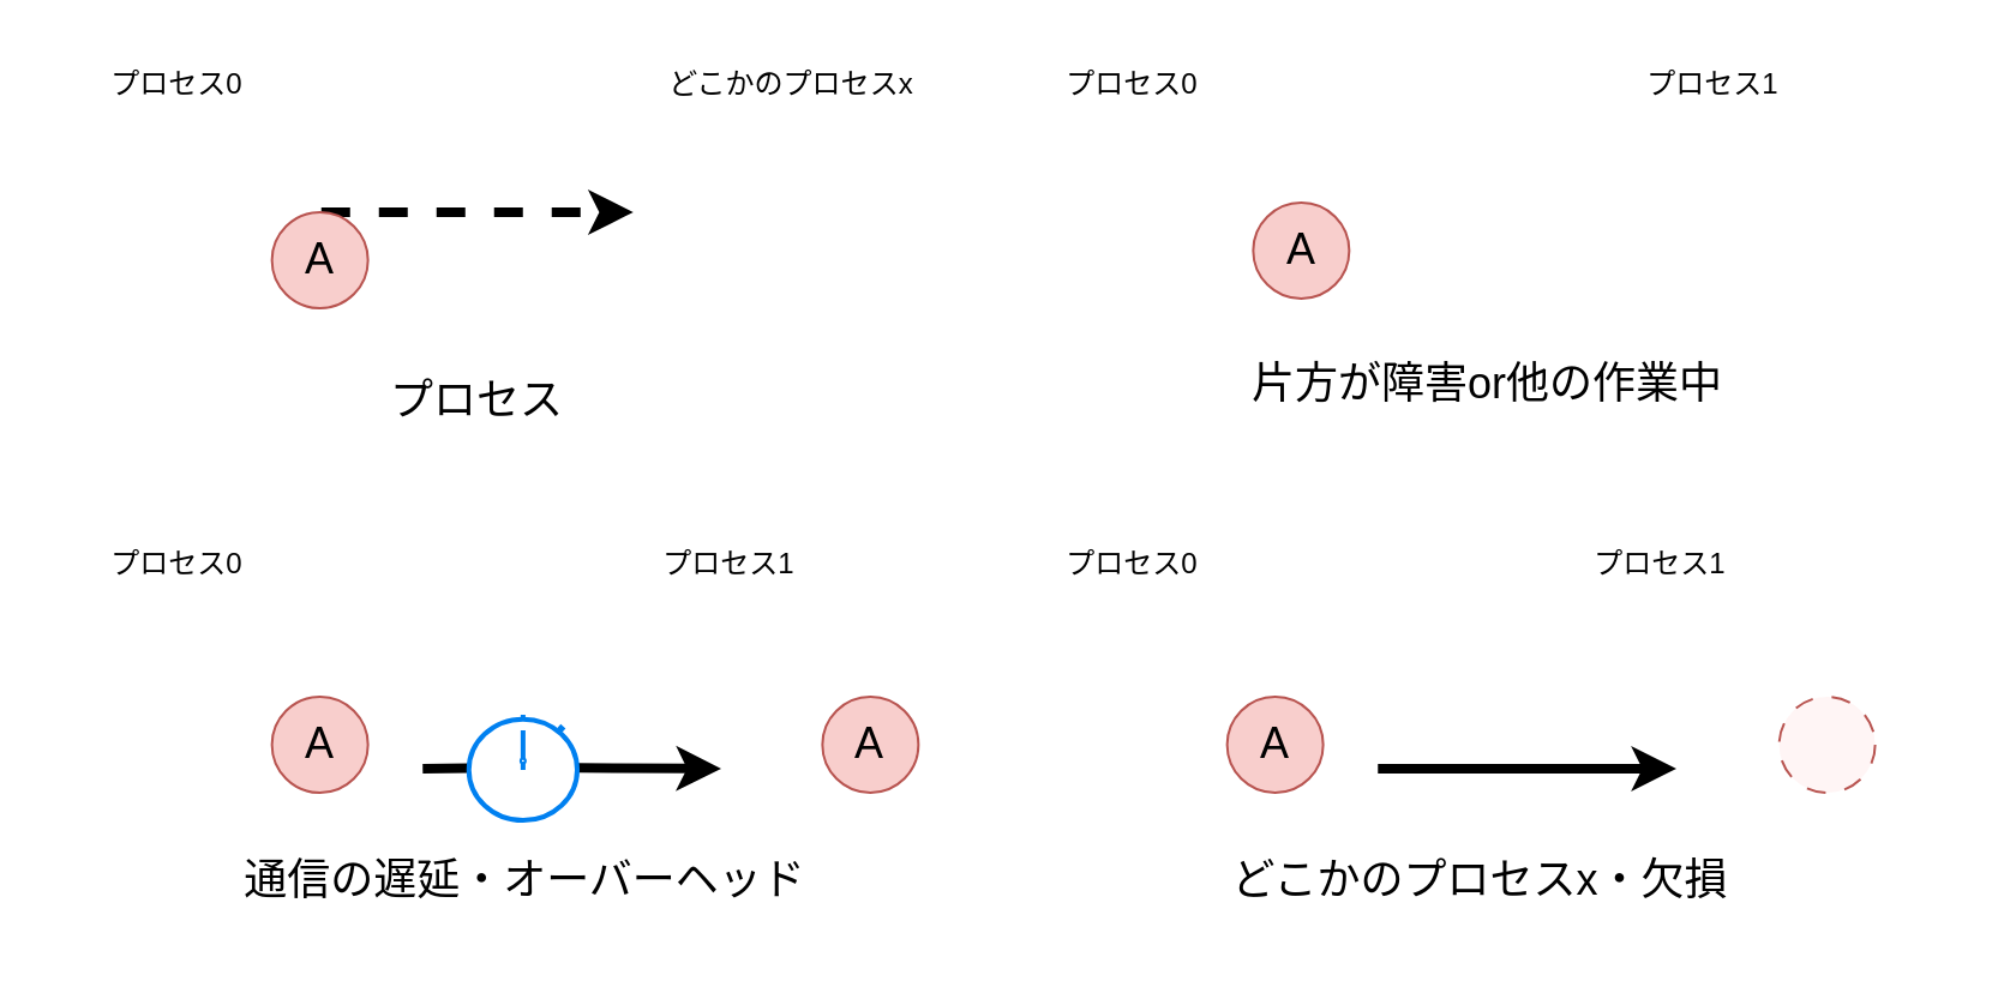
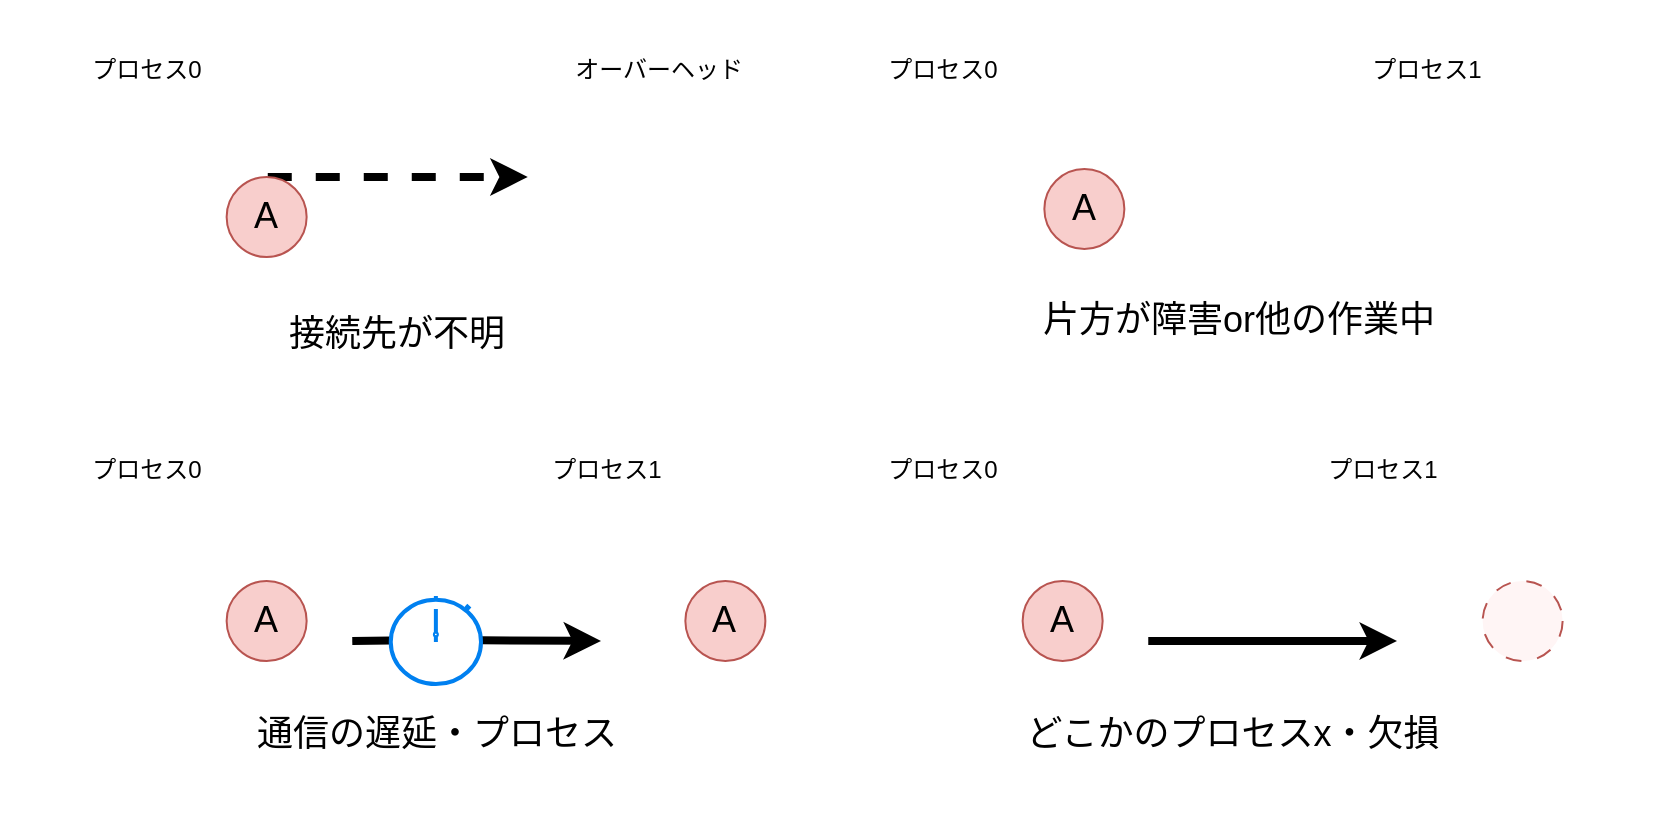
  <mxCell id="0" />
  <mxCell id="1" parent="0" />
  <mxCell id="2" value="" style="shape=image;verticalLabelPosition=bottom;labelBackgroundColor=default;verticalAlign=top;aspect=fixed;imageAspect=0;image=https://4.bp.blogspot.com/-fOz_SdxQkLU/V9vBS1YzKqI/AAAAAAAA93A/DM0P8RydbXcI0SguBMnyBGUZ6KZApWDWACLcB/s800/cooking_zaru_take.png;" parent="1" vertex="1"><mxGeometry x="717.36" y="285" width="85.63" height="69" as="geometry" /></mxCell>
  <mxCell id="3" value="" style="shape=image;verticalLabelPosition=bottom;labelBackgroundColor=default;verticalAlign=top;aspect=fixed;imageAspect=0;image=https://2.bp.blogspot.com/-fP-T5roXUCE/WLjrBVPmw1I/AAAAAAABCSQ/vTBkBsPyQQMOihY_8hOl183KozSaSshigCLcB/s300/character_shikaku3.png;" parent="1" vertex="1"><mxGeometry x="418.87" y="50" width="105" height="70" as="geometry" /></mxCell>
  <mxCell id="4" value="" style="shape=image;verticalLabelPosition=bottom;labelBackgroundColor=default;verticalAlign=top;aspect=fixed;imageAspect=0;image=https://1.bp.blogspot.com/-eJGNGE4u8LA/UsZuCAMuehI/AAAAAAAAc2c/QQ5eBSC2Ey0/s800/mark_batsu.png;" parent="1" vertex="1"><mxGeometry x="418.87" y="40" width="55" height="55" as="geometry" /></mxCell>
  <mxCell id="5" value="" style="shape=image;verticalLabelPosition=bottom;labelBackgroundColor=default;verticalAlign=top;aspect=fixed;imageAspect=0;image=https://4.bp.blogspot.com/-srD3nWRcOLA/WLjrBjNSBkI/AAAAAAABCSU/dWOeWkemO1Y5pgLo-w_pn7yMbahYwbPHgCLcB/s300/character_shikaku4.png;" parent="1" vertex="1"><mxGeometry x="660.49" y="50" width="105" height="70" as="geometry" /></mxCell>
  <mxCell id="6" value="" style="shape=image;verticalLabelPosition=bottom;labelBackgroundColor=default;verticalAlign=top;aspect=fixed;imageAspect=0;image=https://tsukatte.com/wp-content/uploads/2020/03/bikkuri-hatena.png;" parent="1" vertex="1"><mxGeometry x="652.25" y="30" width="43.24" height="40" as="geometry" /></mxCell>
  <mxCell id="7" value="片方が障害or他の作業中" style="text;html=1;align=center;verticalAlign=middle;resizable=0;points=[];autosize=1;strokeColor=none;fillColor=none;fontSize=18;" parent="1" vertex="1"><mxGeometry x="508.87" y="140" width="220" height="40" as="geometry" /></mxCell>
  <mxCell id="8" value="" style="shape=image;verticalLabelPosition=bottom;labelBackgroundColor=default;verticalAlign=top;aspect=fixed;imageAspect=0;image=https://4.bp.blogspot.com/-fOz_SdxQkLU/V9vBS1YzKqI/AAAAAAAA93A/DM0P8RydbXcI0SguBMnyBGUZ6KZApWDWACLcB/s800/cooking_zaru_take.png;fontStyle=1" parent="1" vertex="1"><mxGeometry x="498.87" y="84" width="85.63" height="69" as="geometry" /></mxCell>
  <mxCell id="9" value="" style="shape=image;verticalLabelPosition=bottom;labelBackgroundColor=default;verticalAlign=top;aspect=fixed;imageAspect=0;image=https://4.bp.blogspot.com/-fOz_SdxQkLU/V9vBS1YzKqI/AAAAAAAA93A/DM0P8RydbXcI0SguBMnyBGUZ6KZApWDWACLcB/s800/cooking_zaru_take.png;fontStyle=1" parent="1" vertex="1"><mxGeometry x="743.87" y="84" width="68.26" height="55" as="geometry" /></mxCell>
  <mxCell id="10" value="" style="group" parent="1" vertex="1" connectable="0"><mxGeometry x="276.62" y="20" width="117.5" height="100" as="geometry" /></mxCell>
  <mxCell id="11" value="" style="shape=image;verticalLabelPosition=bottom;labelBackgroundColor=default;verticalAlign=top;aspect=fixed;imageAspect=0;image=https://4.bp.blogspot.com/-IQr_PVoR5eE/WLjrA_5WPWI/AAAAAAABCSI/wzAGLG3bGwMH4ntSsyNCLWP2LKqlk8rYgCLcB/s300/character_shikaku1.png;" parent="10" vertex="1"><mxGeometry y="30" width="105" height="70" as="geometry" /></mxCell>
- <mxCell id="12" value="どこかのプロセスx" style="text;html=1;align=center;verticalAlign=middle;resizable=0;points=[];autosize=1;strokeColor=none;fillColor=none;" parent="10" vertex="1"><mxGeometry x="-12.5" width="130" height="30" as="geometry" /></mxCell>
+ <mxCell id="12" value="オーバーヘッド" style="text;html=1;align=center;verticalAlign=middle;resizable=0;points=[];autosize=1;strokeColor=none;fillColor=none;" parent="10" vertex="1"><mxGeometry x="-12.5" width="130" height="30" as="geometry" /></mxCell>
  <mxCell id="13" value="" style="shape=image;verticalLabelPosition=bottom;labelBackgroundColor=default;verticalAlign=top;aspect=fixed;imageAspect=0;image=https://4.bp.blogspot.com/-IQr_PVoR5eE/WLjrA_5WPWI/AAAAAAABCSI/wzAGLG3bGwMH4ntSsyNCLWP2LKqlk8rYgCLcB/s300/character_shikaku1.png;" parent="1" vertex="1"><mxGeometry x="20" y="50" width="105" height="70" as="geometry" /></mxCell>
  <mxCell id="14" value="プロセス0" style="text;html=1;align=center;verticalAlign=middle;resizable=0;points=[];autosize=1;strokeColor=none;fillColor=none;" parent="1" vertex="1"><mxGeometry x="32.5" y="20" width="80" height="30" as="geometry" /></mxCell>
  <mxCell id="15" value="" style="endArrow=classic;html=1;rounded=0;strokeWidth=4;fontSize=18;dashed=1;" parent="1" edge="1"><mxGeometry width="50" height="50" relative="1" as="geometry"><mxPoint x="133.38" y="88" as="sourcePoint" /><mxPoint x="263.38" y="88" as="targetPoint" /></mxGeometry></mxCell>
  <mxCell id="16" value="" style="shape=image;html=1;verticalAlign=top;verticalLabelPosition=bottom;labelBackgroundColor=#ffffff;imageAspect=0;aspect=fixed;image=https://cdn1.iconfinder.com/data/icons/iconoir-vol-3/24/question-mark-128.png;strokeWidth=1;fontSize=18;fillColor=#f20707;fontColor=#FF0000;" parent="1" vertex="1"><mxGeometry x="174.38" y="40" width="48" height="48" as="geometry" /></mxCell>
- <mxCell id="17" value="プロセス" style="text;html=1;align=center;verticalAlign=middle;resizable=0;points=[];autosize=1;strokeColor=none;fillColor=none;fontSize=18;" parent="1" vertex="1"><mxGeometry x="133.38" y="147" width="130" height="40" as="geometry" /></mxCell>
+ <mxCell id="17" value="接続先が不明" style="text;html=1;align=center;verticalAlign=middle;resizable=0;points=[];autosize=1;strokeColor=none;fillColor=none;fontSize=18;" parent="1" vertex="1"><mxGeometry x="133.38" y="147" width="130" height="40" as="geometry" /></mxCell>
  <mxCell id="18" value="" style="shape=image;verticalLabelPosition=bottom;labelBackgroundColor=default;verticalAlign=top;aspect=fixed;imageAspect=0;image=https://4.bp.blogspot.com/-fOz_SdxQkLU/V9vBS1YzKqI/AAAAAAAA93A/DM0P8RydbXcI0SguBMnyBGUZ6KZApWDWACLcB/s800/cooking_zaru_take.png;fontStyle=1" parent="1" vertex="1"><mxGeometry x="90" y="88" width="85.63" height="69" as="geometry" /></mxCell>
  <mxCell id="19" value="&lt;font style=&quot;font-size: 18px;&quot;&gt;A&lt;/font&gt;" style="ellipse;whiteSpace=wrap;html=1;aspect=fixed;fillColor=#f8cecc;strokeColor=#b85450;" parent="1" vertex="1"><mxGeometry x="112.82" y="88" width="40" height="40" as="geometry" /></mxCell>
  <mxCell id="20" value="" style="group" parent="1" vertex="1" connectable="0"><mxGeometry x="418" y="220" width="105" height="100" as="geometry" /></mxCell>
  <mxCell id="21" value="" style="shape=image;verticalLabelPosition=bottom;labelBackgroundColor=default;verticalAlign=top;aspect=fixed;imageAspect=0;image=https://4.bp.blogspot.com/-IQr_PVoR5eE/WLjrA_5WPWI/AAAAAAABCSI/wzAGLG3bGwMH4ntSsyNCLWP2LKqlk8rYgCLcB/s300/character_shikaku1.png;" parent="20" vertex="1"><mxGeometry y="30" width="105" height="70" as="geometry" /></mxCell>
  <mxCell id="22" value="プロセス0" style="text;html=1;align=center;verticalAlign=middle;resizable=0;points=[];autosize=1;strokeColor=none;fillColor=none;" parent="20" vertex="1"><mxGeometry x="12.5" width="80" height="30" as="geometry" /></mxCell>
  <mxCell id="23" value="" style="group" parent="1" vertex="1" connectable="0"><mxGeometry x="638" y="220" width="105" height="100" as="geometry" /></mxCell>
  <mxCell id="24" value="" style="shape=image;verticalLabelPosition=bottom;labelBackgroundColor=default;verticalAlign=top;aspect=fixed;imageAspect=0;image=https://4.bp.blogspot.com/-IQr_PVoR5eE/WLjrA_5WPWI/AAAAAAABCSI/wzAGLG3bGwMH4ntSsyNCLWP2LKqlk8rYgCLcB/s300/character_shikaku1.png;" parent="23" vertex="1"><mxGeometry y="30" width="105" height="70" as="geometry" /></mxCell>
  <mxCell id="25" value="プロセス1" style="text;html=1;align=center;verticalAlign=middle;resizable=0;points=[];autosize=1;strokeColor=none;fillColor=none;" parent="23" vertex="1"><mxGeometry x="12.5" width="80" height="30" as="geometry" /></mxCell>
  <mxCell id="26" value="" style="shape=image;verticalLabelPosition=bottom;labelBackgroundColor=default;verticalAlign=top;aspect=fixed;imageAspect=0;image=https://4.bp.blogspot.com/-fOz_SdxQkLU/V9vBS1YzKqI/AAAAAAAA93A/DM0P8RydbXcI0SguBMnyBGUZ6KZApWDWACLcB/s800/cooking_zaru_take.png;" parent="1" vertex="1"><mxGeometry x="488" y="290" width="85.63" height="69" as="geometry" /></mxCell>
  <mxCell id="27" value="&lt;font style=&quot;font-size: 18px;&quot;&gt;A&lt;/font&gt;" style="ellipse;whiteSpace=wrap;html=1;aspect=fixed;fillColor=#f8cecc;strokeColor=#b85450;" parent="1" vertex="1"><mxGeometry x="510.82" y="290" width="40" height="40" as="geometry" /></mxCell>
  <mxCell id="28" value="" style="endArrow=classic;html=1;rounded=0;strokeWidth=4;fontSize=18;" parent="1" edge="1"><mxGeometry width="50" height="50" relative="1" as="geometry"><mxPoint x="573.63" y="320" as="sourcePoint" /><mxPoint x="698" y="320" as="targetPoint" /></mxGeometry></mxCell>
  <mxCell id="29" value="" style="ellipse;whiteSpace=wrap;html=1;aspect=fixed;fillColor=#fff5f5;strokeColor=#b85450;dashed=1;dashPattern=8 8;strokeWidth=1;" parent="1" vertex="1"><mxGeometry x="740.82" y="290" width="40" height="40" as="geometry" /></mxCell>
  <mxCell id="30" value="" style="shape=image;verticalLabelPosition=bottom;labelBackgroundColor=default;verticalAlign=top;aspect=fixed;imageAspect=0;image=https://1.bp.blogspot.com/-eJGNGE4u8LA/UsZuCAMuehI/AAAAAAAAc2c/QQ5eBSC2Ey0/s800/mark_batsu.png;" parent="1" vertex="1"><mxGeometry x="588" y="292" width="55" height="55" as="geometry" /></mxCell>
  <mxCell id="31" value="どこかのプロセスx・欠損" style="text;html=1;align=center;verticalAlign=middle;resizable=0;points=[];autosize=1;strokeColor=none;fillColor=none;fontSize=18;" parent="1" vertex="1"><mxGeometry x="470.5" y="347" width="290" height="40" as="geometry" /></mxCell>
  <mxCell id="32" value="" style="shape=image;verticalLabelPosition=bottom;labelBackgroundColor=default;verticalAlign=top;aspect=fixed;imageAspect=0;image=https://4.bp.blogspot.com/-fOz_SdxQkLU/V9vBS1YzKqI/AAAAAAAA93A/DM0P8RydbXcI0SguBMnyBGUZ6KZApWDWACLcB/s800/cooking_zaru_take.png;" vertex="1" parent="1"><mxGeometry x="319.36" y="285" width="85.63" height="69" as="geometry" /></mxCell>
  <mxCell id="33" value="" style="group" vertex="1" connectable="0" parent="1"><mxGeometry x="20" y="220" width="105" height="100" as="geometry" /></mxCell>
  <mxCell id="34" value="" style="shape=image;verticalLabelPosition=bottom;labelBackgroundColor=default;verticalAlign=top;aspect=fixed;imageAspect=0;image=https://4.bp.blogspot.com/-IQr_PVoR5eE/WLjrA_5WPWI/AAAAAAABCSI/wzAGLG3bGwMH4ntSsyNCLWP2LKqlk8rYgCLcB/s300/character_shikaku1.png;" vertex="1" parent="33"><mxGeometry y="30" width="105" height="70" as="geometry" /></mxCell>
  <mxCell id="35" value="プロセス0" style="text;html=1;align=center;verticalAlign=middle;resizable=0;points=[];autosize=1;strokeColor=none;fillColor=none;" vertex="1" parent="33"><mxGeometry x="12.5" width="80" height="30" as="geometry" /></mxCell>
  <mxCell id="36" value="" style="shape=image;verticalLabelPosition=bottom;labelBackgroundColor=default;verticalAlign=top;aspect=fixed;imageAspect=0;image=https://4.bp.blogspot.com/-fOz_SdxQkLU/V9vBS1YzKqI/AAAAAAAA93A/DM0P8RydbXcI0SguBMnyBGUZ6KZApWDWACLcB/s800/cooking_zaru_take.png;" vertex="1" parent="1"><mxGeometry x="90" y="290" width="85.63" height="69" as="geometry" /></mxCell>
  <mxCell id="37" value="&lt;font style=&quot;font-size: 18px;&quot;&gt;A&lt;/font&gt;" style="ellipse;whiteSpace=wrap;html=1;aspect=fixed;fillColor=#f8cecc;strokeColor=#b85450;" vertex="1" parent="1"><mxGeometry x="112.82" y="290" width="40" height="40" as="geometry" /></mxCell>
  <mxCell id="38" value="" style="endArrow=classic;html=1;rounded=0;strokeWidth=4;fontSize=18;startArrow=none;" edge="1" parent="1" source="42"><mxGeometry width="50" height="50" relative="1" as="geometry"><mxPoint x="175.63" y="320" as="sourcePoint" /><mxPoint x="300" y="320" as="targetPoint" /></mxGeometry></mxCell>
- <mxCell id="39" value="通信の遅延・オーバーヘッド" style="text;html=1;align=center;verticalAlign=middle;resizable=0;points=[];autosize=1;strokeColor=none;fillColor=none;fontSize=18;" vertex="1" parent="1"><mxGeometry x="87.5" y="347" width="260" height="40" as="geometry" /></mxCell>
+ <mxCell id="39" value="通信の遅延・プロセス" style="text;html=1;align=center;verticalAlign=middle;resizable=0;points=[];autosize=1;strokeColor=none;fillColor=none;fontSize=18;" vertex="1" parent="1"><mxGeometry x="87.5" y="347" width="260" height="40" as="geometry" /></mxCell>
  <mxCell id="40" value="&lt;font style=&quot;font-size: 18px;&quot;&gt;A&lt;/font&gt;" style="ellipse;whiteSpace=wrap;html=1;aspect=fixed;fillColor=#f8cecc;strokeColor=#b85450;" vertex="1" parent="1"><mxGeometry x="342.18" y="290" width="40" height="40" as="geometry" /></mxCell>
  <mxCell id="41" value="" style="endArrow=none;html=1;rounded=0;strokeWidth=4;fontSize=18;" edge="1" parent="1" target="42"><mxGeometry width="50" height="50" relative="1" as="geometry"><mxPoint x="175.63" y="320" as="sourcePoint" /><mxPoint x="300" y="320" as="targetPoint" /></mxGeometry></mxCell>
  <mxCell id="42" value="" style="html=1;verticalLabelPosition=bottom;align=center;labelBackgroundColor=#ffffff;verticalAlign=top;strokeWidth=2;strokeColor=#0080F0;shadow=0;dashed=0;shape=mxgraph.ios7.icons.stopwatch;" vertex="1" parent="1"><mxGeometry x="194.88" y="297.45" width="45.12" height="44.1" as="geometry" /></mxCell>
  <mxCell id="43" value="" style="shape=image;verticalLabelPosition=bottom;labelBackgroundColor=default;verticalAlign=top;aspect=fixed;imageAspect=0;image=https://2.bp.blogspot.com/-fP-T5roXUCE/WLjrBVPmw1I/AAAAAAABCSQ/vTBkBsPyQQMOihY_8hOl183KozSaSshigCLcB/s300/character_shikaku3.png;" vertex="1" parent="1"><mxGeometry x="250" y="246" width="105" height="70" as="geometry" /></mxCell>
  <mxCell id="44" value="プロセス1" style="text;html=1;align=center;verticalAlign=middle;resizable=0;points=[];autosize=1;strokeColor=none;fillColor=none;" vertex="1" parent="1"><mxGeometry x="263.38" y="220" width="80" height="30" as="geometry" /></mxCell>
  <mxCell id="45" value="プロセス1" style="text;html=1;align=center;verticalAlign=middle;resizable=0;points=[];autosize=1;strokeColor=none;fillColor=none;" vertex="1" parent="1"><mxGeometry x="672.99" y="20" width="80" height="30" as="geometry" /></mxCell>
  <mxCell id="46" value="プロセス0" style="text;html=1;align=center;verticalAlign=middle;resizable=0;points=[];autosize=1;strokeColor=none;fillColor=none;" vertex="1" parent="1"><mxGeometry x="431.37" y="20" width="80" height="30" as="geometry" /></mxCell>
  <mxCell id="47" value="&lt;font style=&quot;font-size: 18px;&quot;&gt;A&lt;/font&gt;" style="ellipse;whiteSpace=wrap;html=1;aspect=fixed;fillColor=#f8cecc;strokeColor=#b85450;" vertex="1" parent="1"><mxGeometry x="521.68" y="84" width="40" height="40" as="geometry" /></mxCell>
